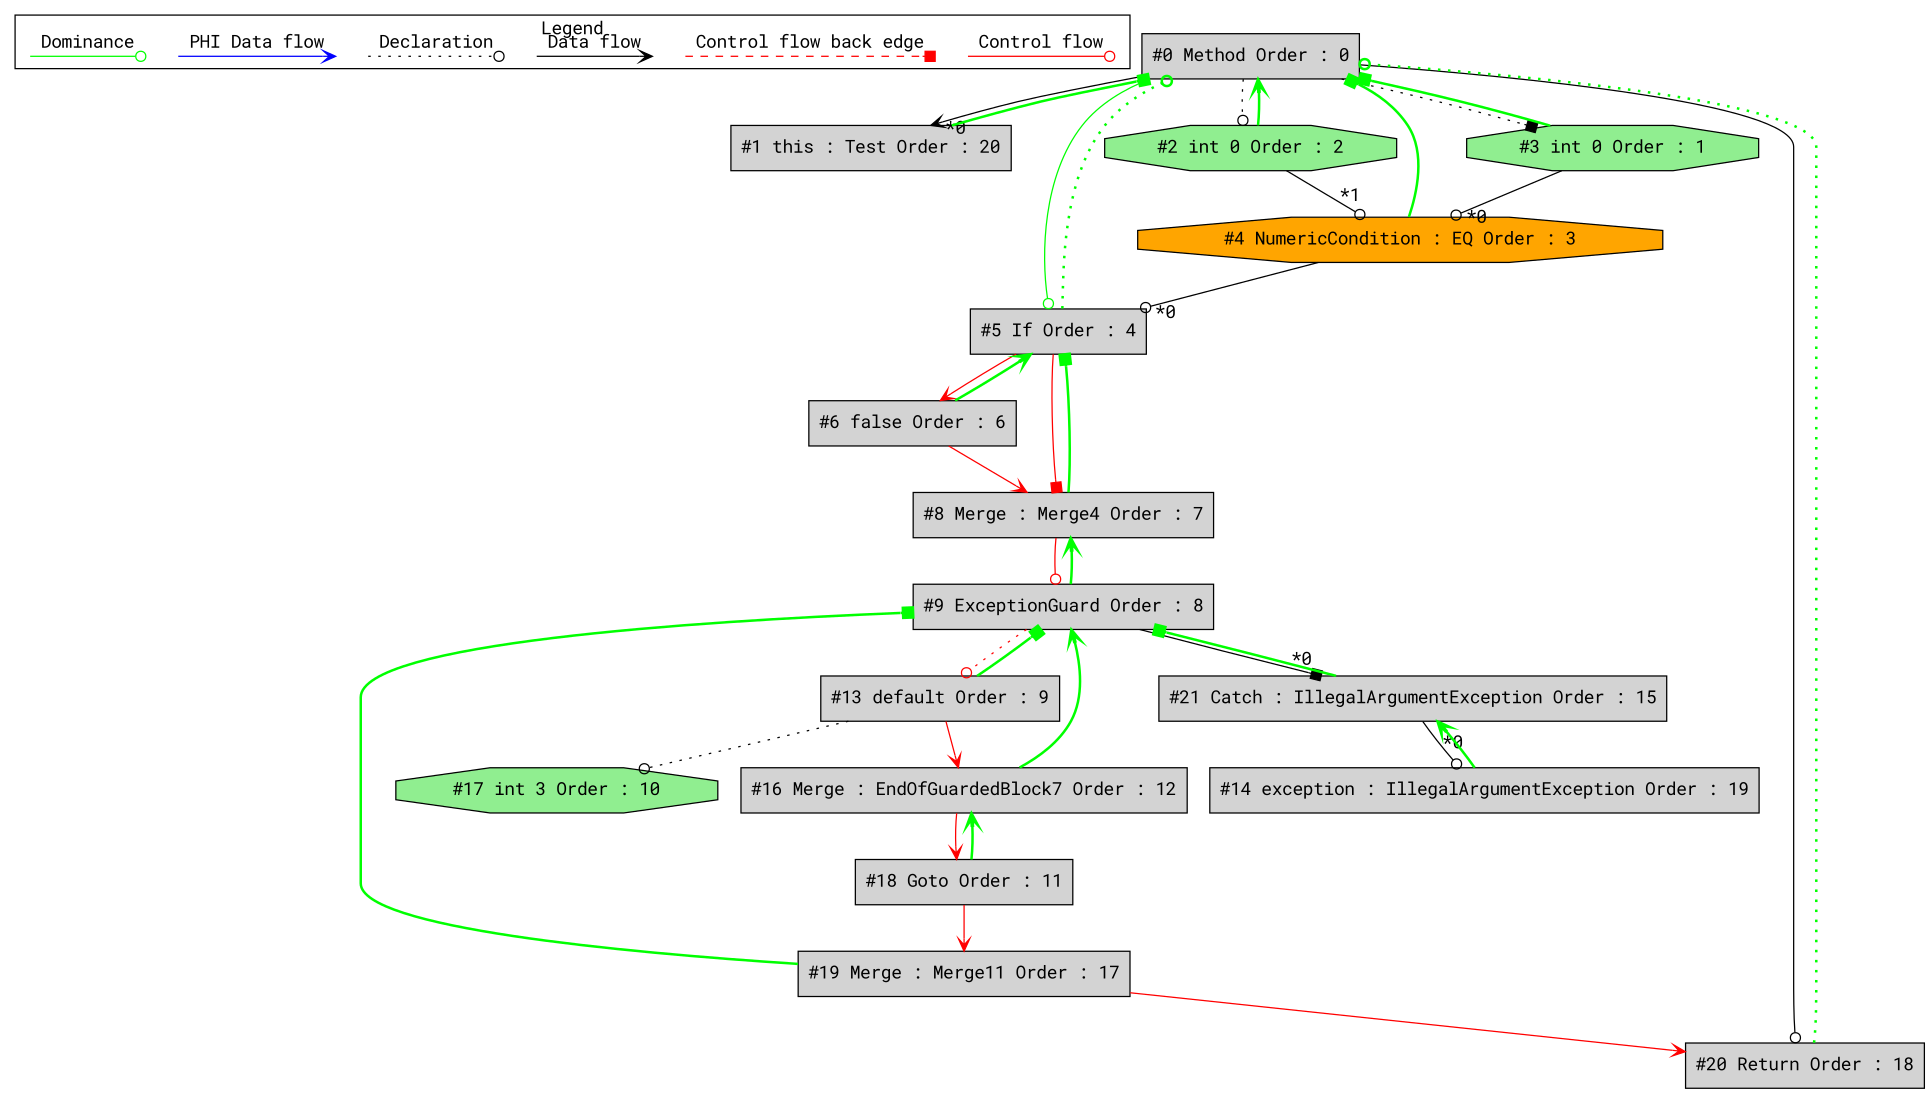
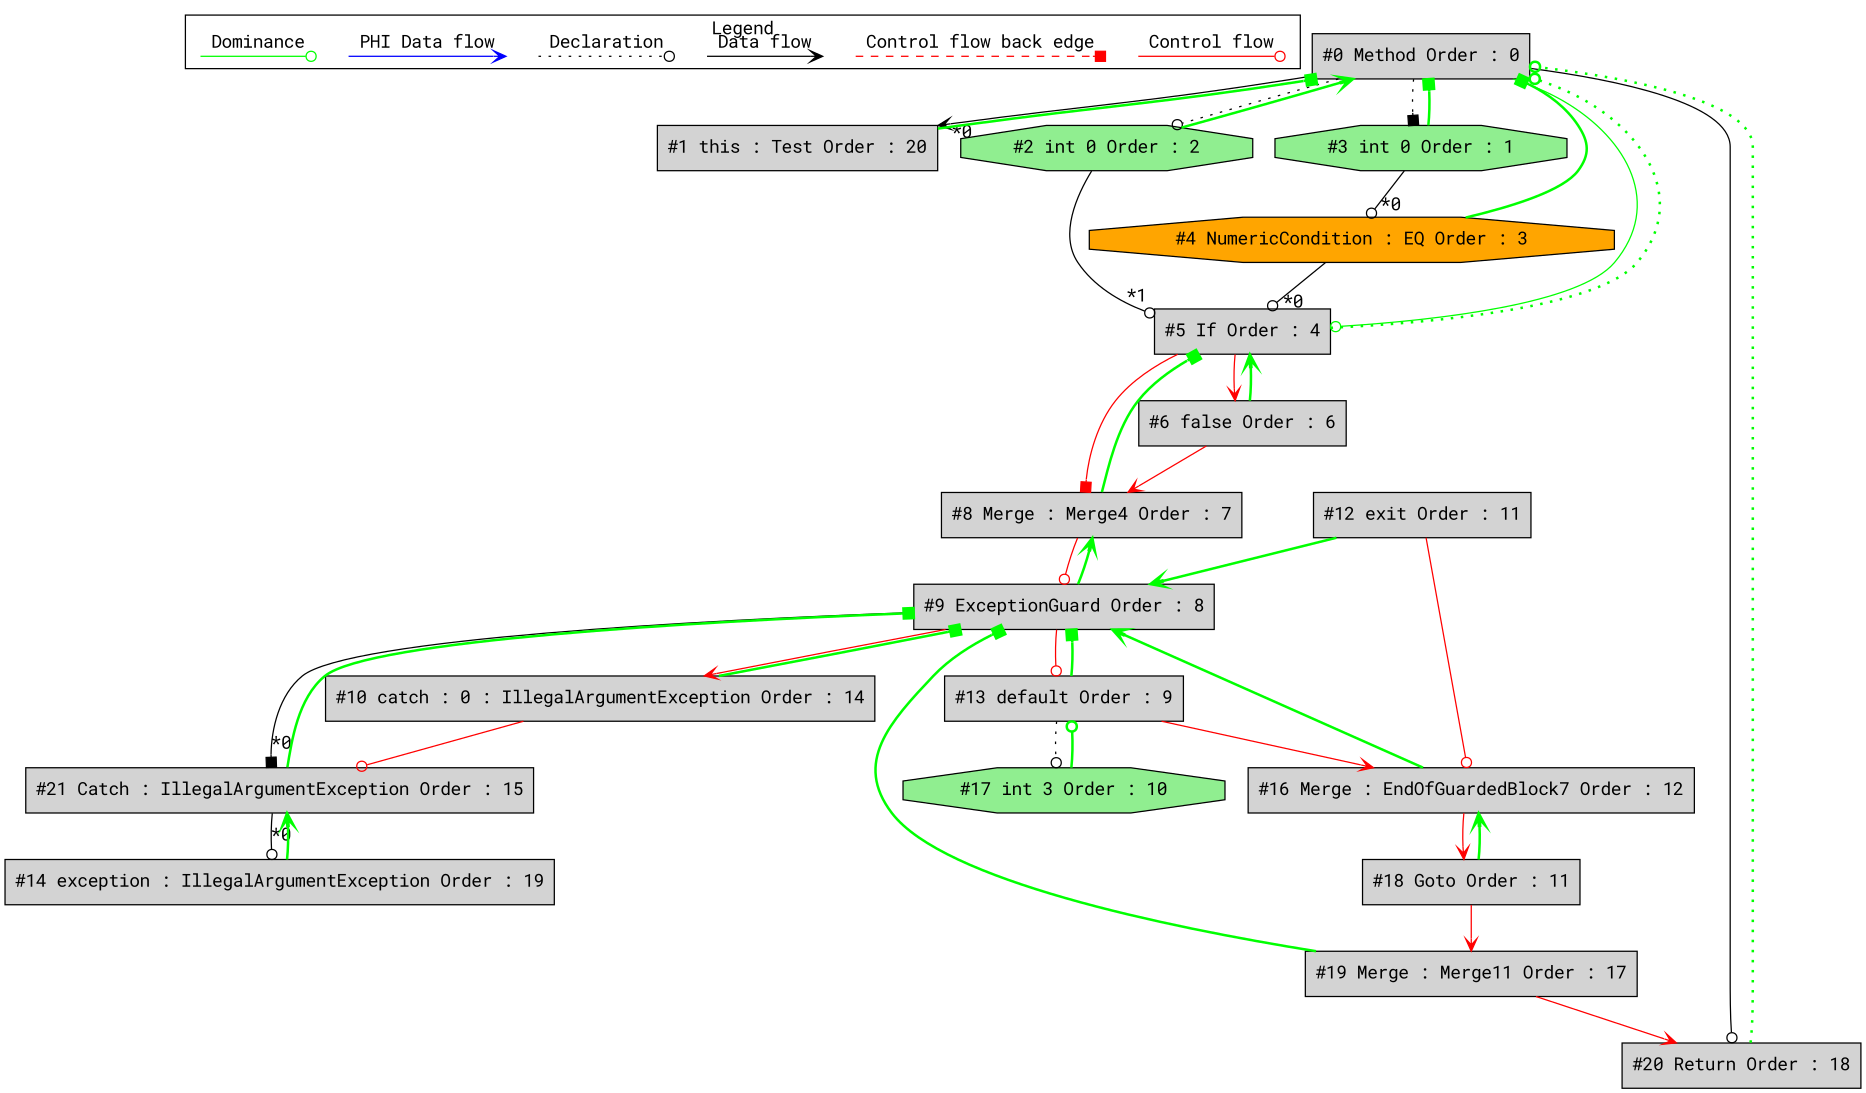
  digraph {
    fontname="Roboto Mono"
    ordering=in
    node [fontname="Roboto Mono" shape=box style=filled fillcolor=lightgrey]
    edge [arrowhead=odot color=green fontname="Roboto Mono"]
    c0 [shape=point style=invis fillcolor=""]
    c1 [shape=point style=invis fillcolor=""]
    c2 [shape=point style=invis fillcolor=""]
    c3 [shape=point style=invis fillcolor=""]
    d0 [shape=point style=invis fillcolor=""]
    d1 [shape=point style=invis fillcolor=""]
    d2 [shape=point style=invis fillcolor=""]
    d3 [shape=point style=invis fillcolor=""]
    d4 [shape=point style=invis fillcolor=""]
    d5 [shape=point style=invis fillcolor=""]
    d6 [shape=point style=invis fillcolor=""]
    d7 [shape=point style=invis fillcolor=""]
    n13 [label="#0 Method Order : 0"]
    n14 [label="#1 this : Test Order : 20"]
    n15 [fillcolor=lightgreen label="#2 int 0 Order : 2" shape=octagon]
    n16 [fillcolor=lightgreen label="#3 int 0 Order : 1" shape=octagon]
    n17 [label="#5 If Order : 4"]
    n18 [label="#20 Return Order : 18"]
    n19 [fillcolor=orange label="#4 NumericCondition : EQ Order : 3" shape=octagon]
    n20 [label="#6 false Order : 6"]
    n21 [label="#8 Merge : Merge4 Order : 7"]
    n22 [label="#9 ExceptionGuard Order : 8"]
+   n23 [label="#10 catch : 0 : IllegalArgumentException Order : 14"]
    n24 [label="#21 Catch : IllegalArgumentException Order : 15"]
    n25 [label="#13 default Order : 9"]
    n26 [label="#14 exception : IllegalArgumentException Order : 19"]
+   n27 [label="#12 exit Order : 11"]
    n28 [label="#16 Merge : EndOfGuardedBlock7 Order : 12"]
    n29 [fillcolor=lightgreen label="#17 int 3 Order : 10" shape=octagon]
    n30 [label="#18 Goto Order : 11"]
    n31 [label="#19 Merge : Merge11 Order : 17"]
    subgraph cluster_1 {
      label=Legend
      subgraph sub_2 {
        label=Legend
        rank=same
        c0
        c1
        c2
        c3
        d0
        d1
        d2
        d3
        d4
        d5
        d6
        d7
      }
    }
    c0 -> c1 [color=red label="Control flow" style=solid]
    c2 -> c3 [arrowhead=box color=red label="Control flow back edge" style=dashed]
    d0 -> d1 [arrowhead=vee label="Data flow" color=""]
    d2 -> d3 [label=Declaration style=dotted color=""]
    d4 -> d5 [arrowhead=vee color=blue label="PHI Data flow"]
    d6 -> d7 [label=Dominance]
    n13 -> n14 [arrowhead=vee headlabel="*0" labeldistance=2 color=""]
    n13 -> n15 [style=dotted color=""]
    n13 -> n16 [arrowhead=box style=dotted color=""]
    n13 -> n17 [fontcolor=red labeldistance=2]
    n13 -> n18 [color=""]
    n14 -> n13 [arrowhead=box dir=forward penwidth=2]
    n15 -> n13 [arrowhead=vee dir=forward penwidth=2]
-   n15 -> n19 [headlabel="*1" labeldistance=2 color=""]
+   n15 -> n17 [headlabel="*1" labeldistance=2 color=""]
    n16 -> n13 [arrowhead=box dir=forward penwidth=2]
    n16 -> n19 [headlabel="*0" labeldistance=2 color=""]
    n17 -> n13 [dir=forward penwidth=2 style=dotted]
    n17 -> n20 [arrowhead=vee color=red fontcolor=red labeldistance=2]
    n17 -> n21 [arrowhead=box color=red fontcolor=red labeldistance=2]
    n18 -> n13 [dir=forward penwidth=2 style=dotted]
    n19 -> n13 [arrowhead=box dir=forward penwidth=2]
    n19 -> n17 [headlabel="*0" labeldistance=2 color=""]
    n20 -> n17 [arrowhead=vee dir=forward penwidth=2]
    n20 -> n21 [arrowhead=vee color=red fontcolor=red labeldistance=2]
    n21 -> n17 [arrowhead=box dir=forward penwidth=2]
    n21 -> n22 [color=red fontcolor=red labeldistance=2]
    n22 -> n21 [arrowhead=vee dir=forward penwidth=2]
+   n22 -> n23 [arrowhead=vee color=red fontcolor=red labeldistance=2]
    n22 -> n24 [arrowhead=box headlabel="*0" labeldistance=2 color=""]
-   n22 -> n25 [color=red fontcolor=red labeldistance=2 style=dotted]
+   n22 -> n25 [color=red fontcolor=red labeldistance=2]
+   n23 -> n22 [arrowhead=box dir=forward penwidth=2]
+   n23 -> n24 [color=red fontcolor=red labeldistance=2]
    n24 -> n22 [arrowhead=box dir=forward penwidth=2]
    n24 -> n26 [headlabel="*0" labeldistance=2 color=""]
    n25 -> n22 [arrowhead=box dir=forward penwidth=2]
    n25 -> n28 [arrowhead=vee color=red fontcolor=red labeldistance=2]
    n25 -> n29 [style=dotted color=""]
    n26 -> n24 [arrowhead=vee dir=forward penwidth=2]
+   n27 -> n22 [arrowhead=vee dir=forward penwidth=2]
+   n27 -> n28 [color=red fontcolor=red labeldistance=2]
    n28 -> n22 [arrowhead=vee dir=forward penwidth=2]
    n28 -> n30 [arrowhead=vee color=red fontcolor=red labeldistance=2]
+   n29 -> n25 [dir=forward penwidth=2]
    n30 -> n28 [arrowhead=vee dir=forward penwidth=2]
    n30 -> n31 [arrowhead=vee color=red fontcolor=red labeldistance=2]
    n31 -> n18 [arrowhead=vee color=red fontcolor=red labeldistance=2]
    n31 -> n22 [arrowhead=box dir=forward penwidth=2]
  }
